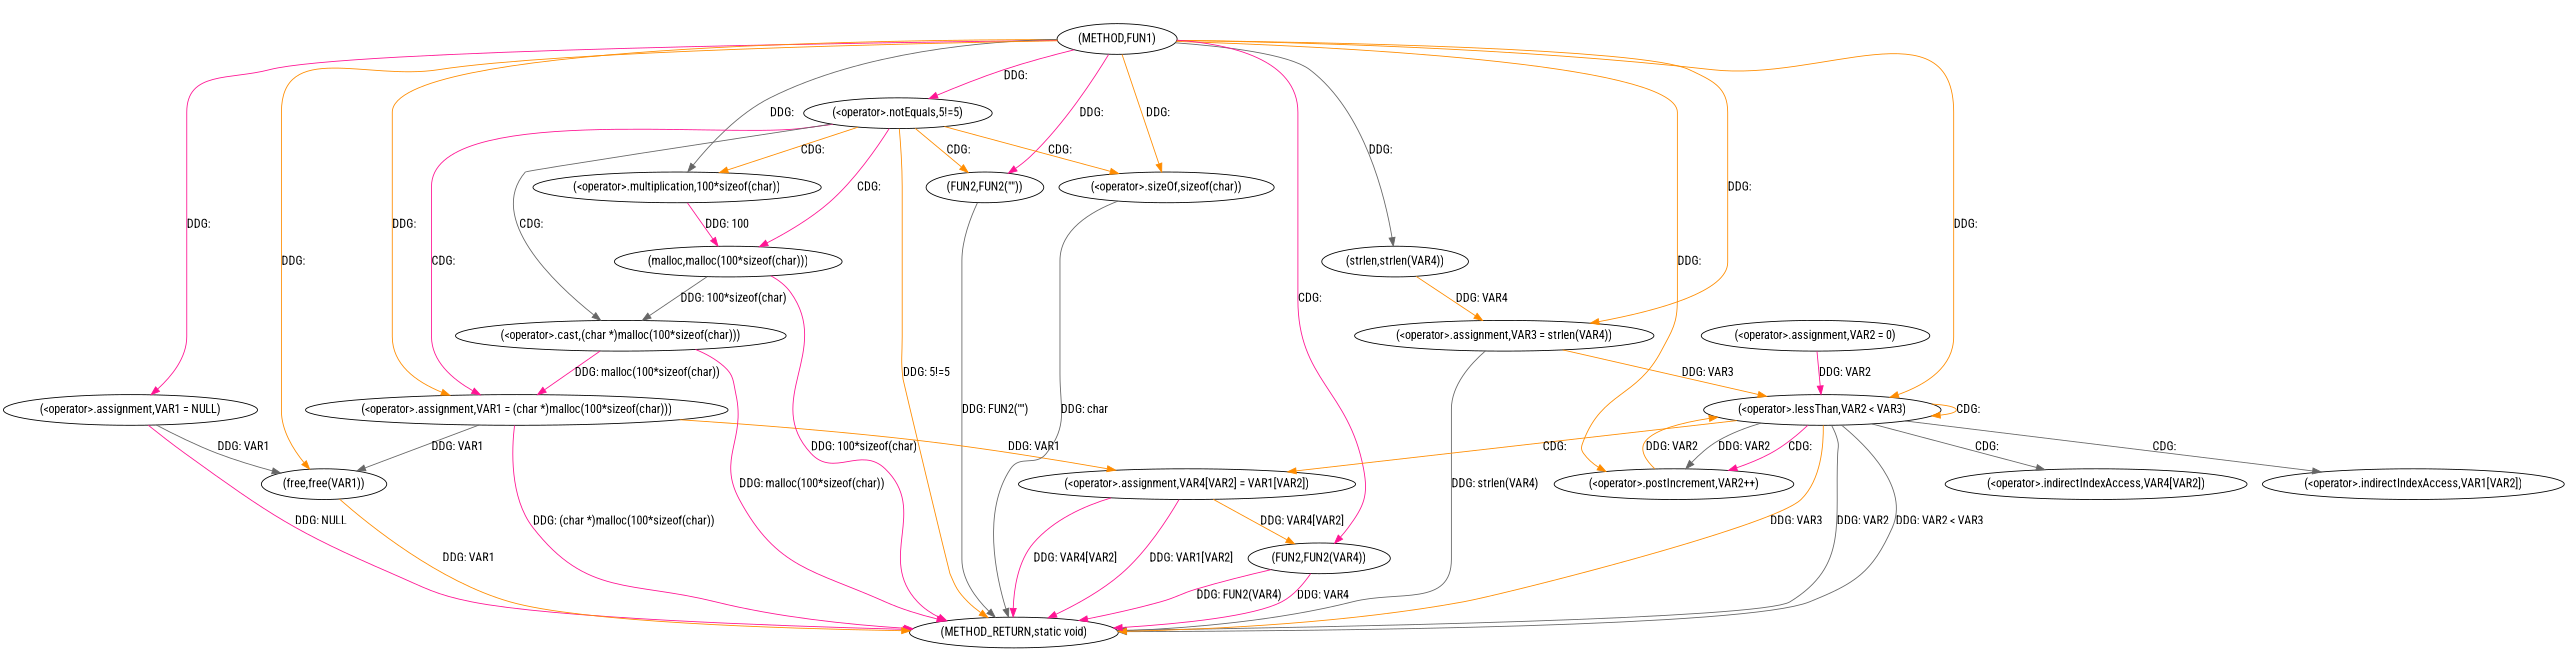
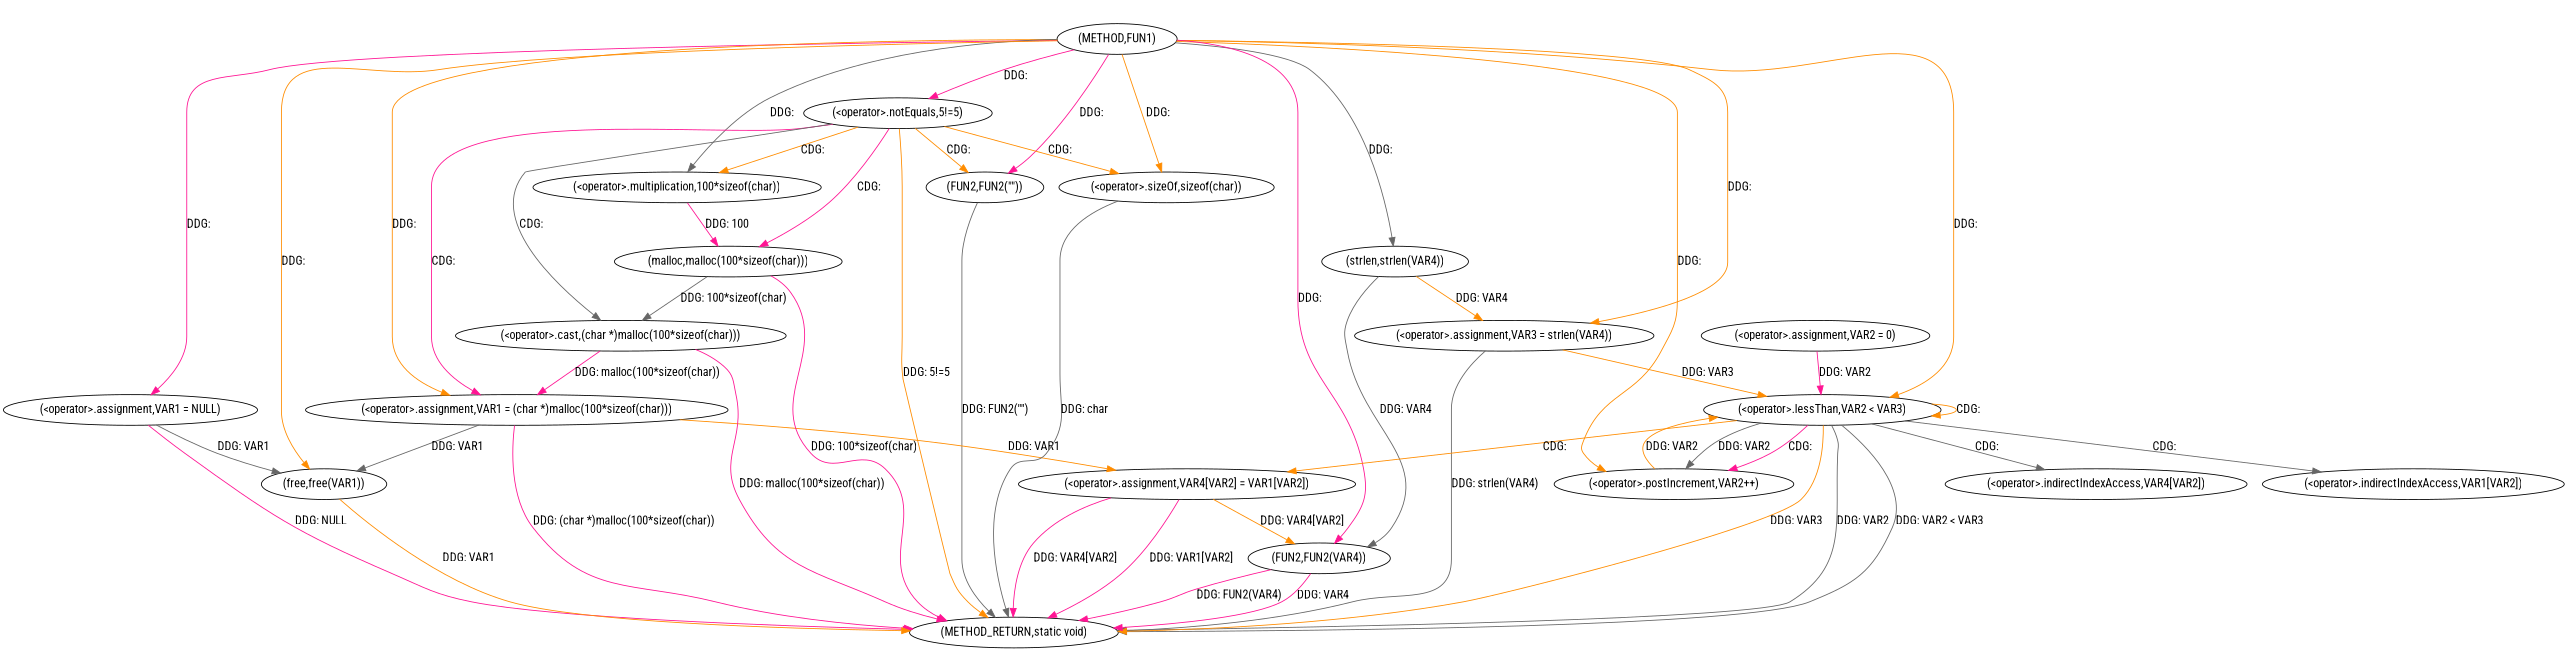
  digraph {
    fontname="Roboto Condensed"
    node [fontname="Roboto Condensed"]
    edge [color=darkorange fontname="Roboto Condensed"]
    n1 [label="(METHOD,FUN1)"]
    n2 [label="(<operator>.assignment,VAR1 = NULL)"]
    n3 [label="(<operator>.notEquals,5!=5)"]
    n4 [label="(FUN2,FUN2(\"\"))"]
    n5 [label="(<operator>.assignment,VAR1 = (char *)malloc(100*sizeof(char)))"]
    n6 [label="(<operator>.multiplication,100*sizeof(char))"]
    n7 [label="(<operator>.sizeOf,sizeof(char))"]
    n8 [label="(<operator>.assignment,VAR3 = strlen(VAR4))"]
    n9 [label="(strlen,strlen(VAR4))"]
    n10 [label="(<operator>.lessThan,VAR2 < VAR3)"]
    n11 [label="(<operator>.postIncrement,VAR2++)"]
    n12 [label="(FUN2,FUN2(VAR4))"]
    n13 [label="(free,free(VAR1))"]
    n14 [label="(METHOD_RETURN,static void)"]
    n15 [label="(<operator>.cast,(char *)malloc(100*sizeof(char)))"]
    n16 [label="(malloc,malloc(100*sizeof(char)))"]
    n17 [label="(<operator>.assignment,VAR4[VAR2] = VAR1[VAR2])"]
    n18 [label="(<operator>.assignment,VAR2 = 0)"]
    n19 [label="(<operator>.indirectIndexAccess,VAR4[VAR2])"]
    n20 [label="(<operator>.indirectIndexAccess,VAR1[VAR2])"]
    n1 -> n2 [color=deeppink label="DDG: "]
    n1 -> n3 [color=deeppink label="DDG: "]
    n1 -> n4 [color=deeppink label="DDG: "]
    n1 -> n5 [label="DDG: "]
    n1 -> n6 [color=gray40 label="DDG: "]
    n1 -> n7 [label="DDG: "]
    n1 -> n8 [label="DDG: "]
    n1 -> n9 [color=gray40 label="DDG: "]
    n1 -> n10 [label="DDG: "]
    n1 -> n11 [label="DDG: "]
-   n1 -> n12 [color=deeppink label="CDG: "]
+   n1 -> n12 [color=deeppink label="DDG: "]
    n1 -> n13 [label="DDG: "]
    n2 -> n13 [color=gray40 label="DDG: VAR1"]
    n2 -> n14 [color=deeppink label="DDG: NULL"]
    n3 -> n4 [label="CDG: "]
    n3 -> n5 [color=deeppink label="CDG: "]
    n3 -> n6 [label="CDG: "]
    n3 -> n7 [label="CDG: "]
    n3 -> n14 [label="DDG: 5!=5"]
    n3 -> n15 [color=gray40 label="CDG: "]
    n3 -> n16 [color=deeppink label="CDG: "]
    n4 -> n14 [color=gray40 label="DDG: FUN2(\"\")"]
    n5 -> n13 [color=gray40 label="DDG: VAR1"]
    n5 -> n14 [color=deeppink label="DDG: (char *)malloc(100*sizeof(char))"]
    n5 -> n17 [label="DDG: VAR1"]
    n6 -> n16 [color=deeppink label="DDG: 100"]
    n7 -> n14 [color=gray40 label="DDG: char"]
    n8 -> n10 [label="DDG: VAR3"]
    n8 -> n14 [color=gray40 label="DDG: strlen(VAR4)"]
    n9 -> n8 [label="DDG: VAR4"]
+   n9 -> n12 [color=gray40 label="DDG: VAR4"]
    n10 -> n10 [label="CDG: "]
    n10 -> n11 [color=gray40 label="DDG: VAR2"]
    n10 -> n11 [color=deeppink label="CDG: "]
    n10 -> n14 [color=gray40 label="DDG: VAR2"]
    n10 -> n14 [color=gray40 label="DDG: VAR2 < VAR3"]
    n10 -> n14 [label="DDG: VAR3"]
    n10 -> n17 [label="CDG: "]
    n10 -> n19 [color=gray40 label="CDG: "]
    n10 -> n20 [color=gray40 label="CDG: "]
    n11 -> n10 [label="DDG: VAR2"]
    n12 -> n14 [color=deeppink label="DDG: FUN2(VAR4)"]
    n12 -> n14 [color=deeppink label="DDG: VAR4"]
    n13 -> n14 [label="DDG: VAR1"]
    n15 -> n5 [color=deeppink label="DDG: malloc(100*sizeof(char))"]
    n15 -> n14 [color=deeppink label="DDG: malloc(100*sizeof(char))"]
    n16 -> n14 [color=deeppink label="DDG: 100*sizeof(char)"]
    n16 -> n15 [color=gray40 label="DDG: 100*sizeof(char)"]
    n17 -> n12 [label="DDG: VAR4[VAR2]"]
    n17 -> n14 [color=deeppink label="DDG: VAR1[VAR2]"]
    n17 -> n14 [color=deeppink label="DDG: VAR4[VAR2]"]
    n18 -> n10 [color=deeppink label="DDG: VAR2"]
  }
